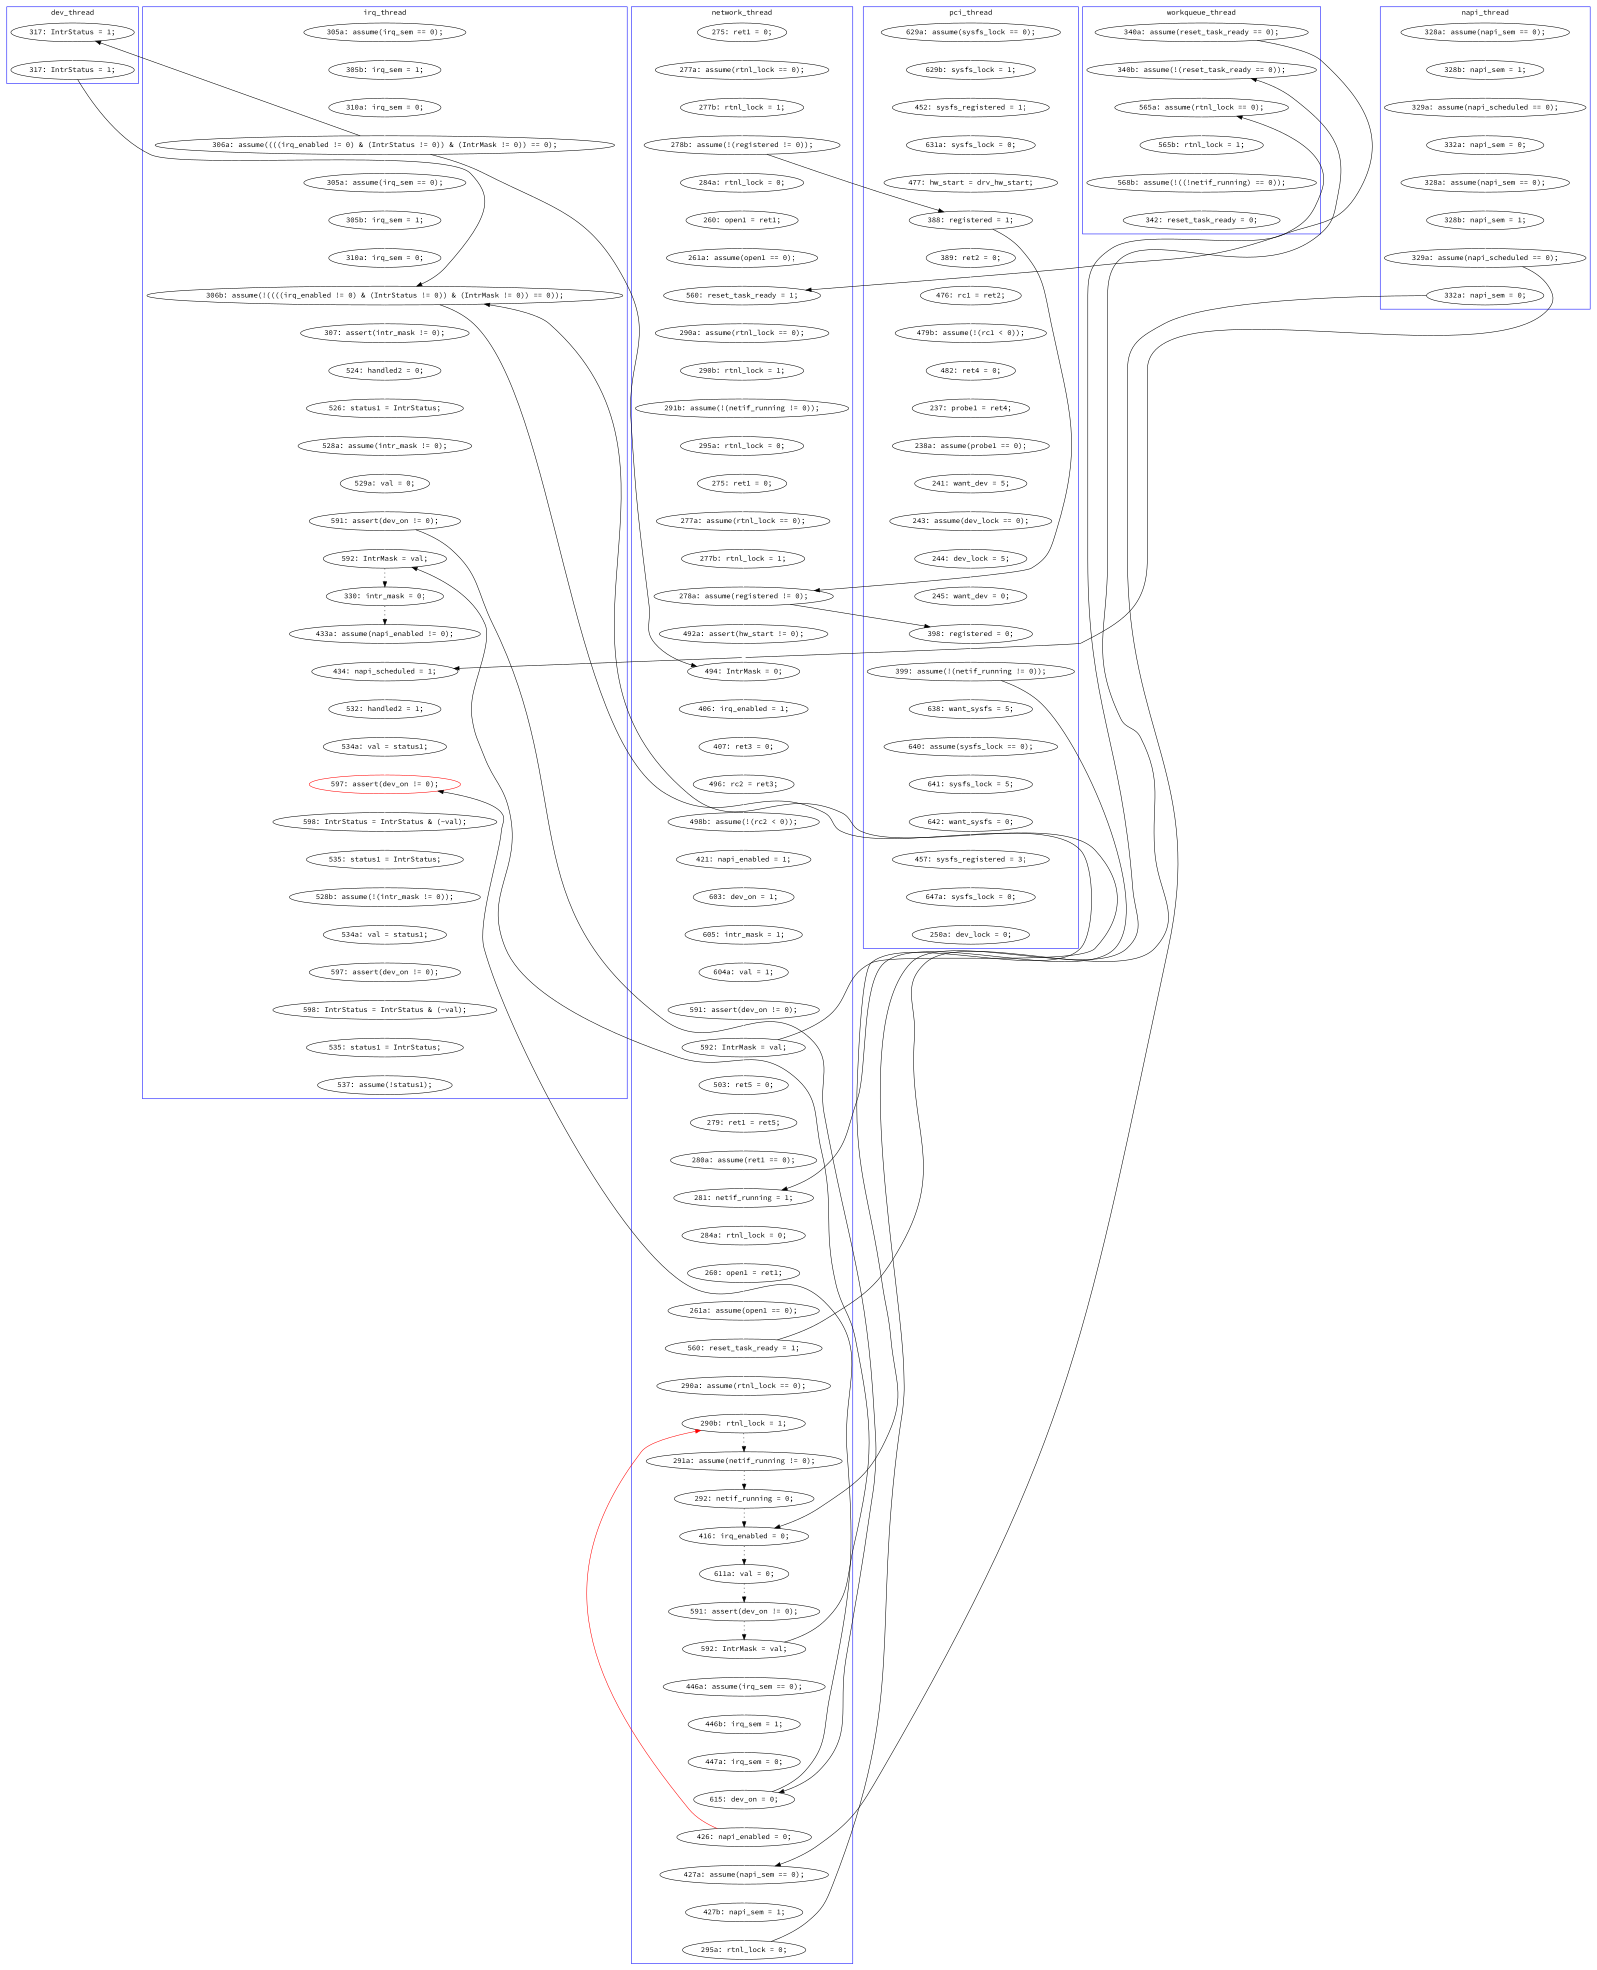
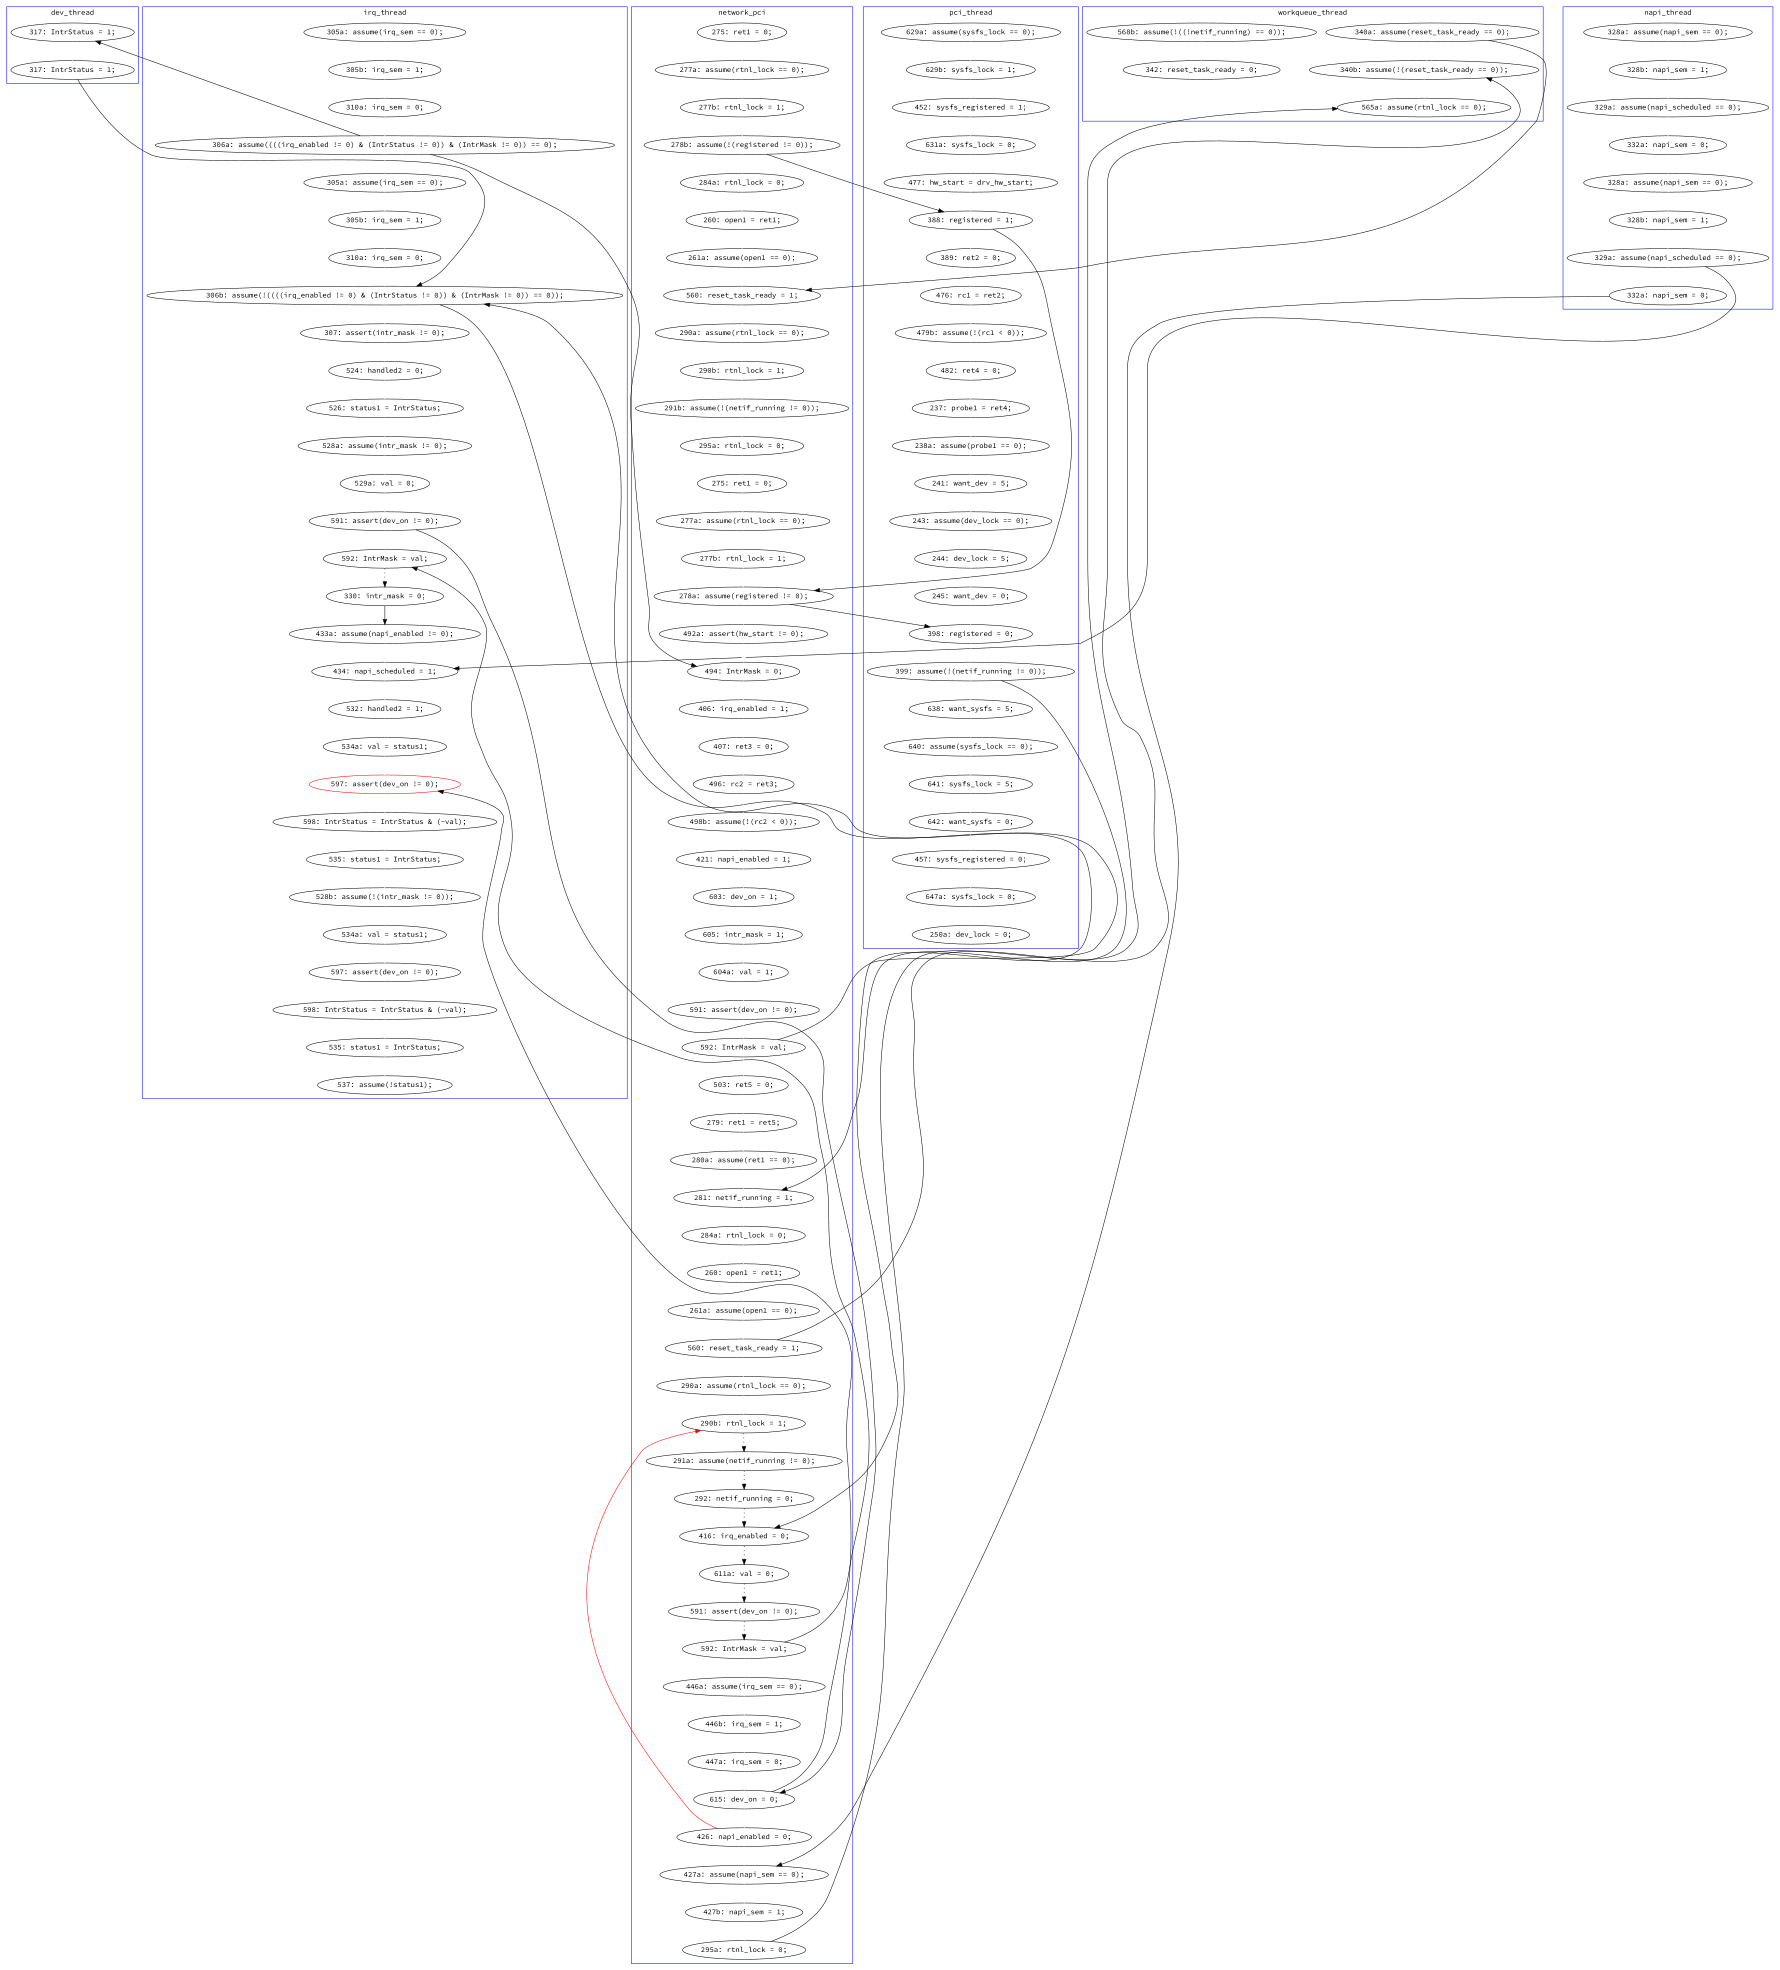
  digraph {
    fontname="Source Code Pro"
    node [fontname="Source Code Pro"]
    edge [color=white fontname="Source Code Pro" style=solid]
    n1 [label="317: IntrStatus = 1;"]
    n2 [label="317: IntrStatus = 1;"]
    n3 [label="329a: assume(napi_scheduled == 0);"]
    n4 [label="328b: napi_sem = 1;"]
    n5 [label="328a: assume(napi_sem == 0);"]
    n6 [label="328b: napi_sem = 1;"]
    n7 [label="332a: napi_sem = 0;"]
    n8 [label="329a: assume(napi_scheduled == 0);"]
    n9 [label="332a: napi_sem = 0;"]
    n10 [label="328a: assume(napi_sem == 0);"]
    n11 [label="433a: assume(napi_enabled != 0);"]
    n12 [label="434: napi_scheduled = 1;"]
    n13 [label="306b: assume(!((((irq_enabled != 0) & (IntrStatus != 0)) & (IntrMask != 0)) == 0));"]
    n14 [color=red label="597: assert(dev_on != 0);"]
    n15 [label="598: IntrStatus = IntrStatus & (~val);"]
    n16 [label="307: assert(intr_mask != 0);"]
    n17 [label="526: status1 = IntrStatus;"]
    n18 [label="528a: assume(intr_mask != 0);"]
    n19 [label="529a: val = 0;"]
    n20 [label="591: assert(dev_on != 0);"]
    n21 [label="532: handled2 = 1;"]
    n22 [label="534a: val = status1;"]
    n23 [label="592: IntrMask = val;"]
    n24 [label="330: intr_mask = 0;"]
    n25 [label="535: status1 = IntrStatus;"]
    n26 [label="528b: assume(!(intr_mask != 0));"]
    n27 [label="305b: irq_sem = 1;"]
    n28 [label="310a: irq_sem = 0;"]
    n29 [label="306a: assume((((irq_enabled != 0) & (IntrStatus != 0)) & (IntrMask != 0)) == 0);"]
    n30 [label="305a: assume(irq_sem == 0);"]
    n31 [label="534a: val = status1;"]
    n32 [label="597: assert(dev_on != 0);"]
    n33 [label="305a: assume(irq_sem == 0);"]
    n34 [label="305b: irq_sem = 1;"]
    n35 [label="310a: irq_sem = 0;"]
    n36 [label="524: handled2 = 0;"]
    n37 [label="535: status1 = IntrStatus;"]
    n38 [label="537: assume(!status1);"]
    n39 [label="598: IntrStatus = IntrStatus & (~val);"]
    n40 [label="340a: assume(reset_task_ready == 0);"]
    n41 [label="340b: assume(!(reset_task_ready == 0));"]
    n42 [label="565a: assume(rtnl_lock == 0);"]
-   n43 [label="565b: rtnl_lock = 1;"]
    n44 [label="568b: assume(!((!netif_running) == 0));"]
    n45 [label="342: reset_task_ready = 0;"]
    n46 [label="275: ret1 = 0;"]
    n47 [label="277a: assume(rtnl_lock == 0);"]
    n48 [label="492a: assert(hw_start != 0);"]
    n49 [label="494: IntrMask = 0;"]
    n50 [label="278b: assume(!(registered != 0));"]
    n51 [label="284a: rtnl_lock = 0;"]
    n52 [label="426: napi_enabled = 0;"]
    n53 [label="560: reset_task_ready = 1;"]
    n54 [label="591: assert(dev_on != 0);"]
    n55 [label="592: IntrMask = val;"]
    n56 [label="427a: assume(napi_sem == 0);"]
    n57 [label="427b: napi_sem = 1;"]
    n58 [label="496: rc2 = ret3;"]
    n59 [label="498b: assume(!(rc2 < 0));"]
    n60 [label="290a: assume(rtnl_lock == 0);"]
    n61 [label="290b: rtnl_lock = 1;"]
    n62 [label="277b: rtnl_lock = 1;"]
    n63 [label="592: IntrMask = val;"]
    n64 [label="295a: rtnl_lock = 0;"]
    n65 [label="275: ret1 = 0;"]
    n66 [label="290a: assume(rtnl_lock == 0);"]
    n67 [label="290b: rtnl_lock = 1;"]
    n68 [label="406: irq_enabled = 1;"]
    n69 [label="407: ret3 = 0;"]
    n70 [label="291a: assume(netif_running != 0);"]
    n71 [label="292: netif_running = 0;"]
    n72 [label="277a: assume(rtnl_lock == 0);"]
    n73 [label="447a: irq_sem = 0;"]
    n74 [label="615: dev_on = 0;"]
    n75 [label="604a: val = 1;"]
    n76 [label="591: assert(dev_on != 0);"]
    n77 [label="503: ret5 = 0;"]
    n78 [label="560: reset_task_ready = 1;"]
    n79 [label="261a: assume(open1 == 0);"]
    n80 [label="295a: rtnl_lock = 0;"]
    n81 [label="284a: rtnl_lock = 0;"]
    n82 [label="260: open1 = ret1;"]
    n83 [label="278a: assume(registered != 0);"]
    n84 [label="279: ret1 = ret5;"]
    n85 [label="280a: assume(ret1 == 0);"]
    n86 [label="611a: val = 0;"]
    n87 [label="261a: assume(open1 == 0);"]
    n88 [label="446b: irq_sem = 1;"]
    n89 [label="416: irq_enabled = 0;"]
    n90 [label="421: napi_enabled = 1;"]
    n91 [label="603: dev_on = 1;"]
    n92 [label="281: netif_running = 1;"]
    n93 [label="260: open1 = ret1;"]
    n94 [label="277b: rtnl_lock = 1;"]
    n95 [label="291b: assume(!(netif_running != 0));"]
    n96 [label="605: intr_mask = 1;"]
    n97 [label="446a: assume(irq_sem == 0);"]
    n98 [label="398: registered = 0;"]
    n99 [label="399: assume(!(netif_running != 0));"]
    n100 [label="638: want_sysfs = 5;"]
    n101 [label="640: assume(sysfs_lock == 0);"]
    n102 [label="629b: sysfs_lock = 1;"]
    n103 [label="452: sysfs_registered = 1;"]
    n104 [label="388: registered = 1;"]
    n105 [label="631a: sysfs_lock = 0;"]
    n106 [label="477: hw_start = drv_hw_start;"]
    n107 [label="476: rc1 = ret2;"]
    n108 [label="479b: assume(!(rc1 < 0));"]
    n109 [label="244: dev_lock = 5;"]
    n110 [label="245: want_dev = 0;"]
    n111 [label="641: sysfs_lock = 5;"]
    n112 [label="642: want_sysfs = 0;"]
    n113 [label="237: probe1 = ret4;"]
    n114 [label="238a: assume(probe1 == 0);"]
    n115 [label="243: assume(dev_lock == 0);"]
    n116 [label="629a: assume(sysfs_lock == 0);"]
    n117 [label="389: ret2 = 0;"]
    n118 [label="482: ret4 = 0;"]
    n119 [label="647a: sysfs_lock = 0;"]
    n120 [label="250a: dev_lock = 0;"]
-   n121 [label="457: sysfs_registered = 3;"]
+   n121 [label="457: sysfs_registered = 0;"]
    n122 [label="241: want_dev = 5;"]
    subgraph cluster_1 {
      color=blue
      label=dev_thread
      n1
      n2
    }
    subgraph cluster_2 {
      color=blue
      label=napi_thread
      n3
      n4
      n5
      n6
      n7
      n8
      n9
      n10
    }
    subgraph cluster_3 {
      color=blue
      label=irq_thread
      n11
      n12
      n13
      n14
      n15
      n16
      n17
      n18
      n19
      n20
      n21
      n22
      n23
      n24
      n25
      n26
      n27
      n28
      n29
      n30
      n31
      n32
      n33
      n34
      n35
      n36
      n37
      n38
      n39
    }
    subgraph cluster_4 {
      color=blue
      label=workqueue_thread
      n40
      n41
      n42
-     n43
      n44
      n45
    }
    subgraph cluster_5 {
      color=blue
-     label=network_thread
+     label=network_pci
      n46
      n47
      n48
      n49
      n50
      n51
      n52
      n53
      n54
      n55
      n56
      n57
      n58
      n59
      n60
      n61
      n62
      n63
      n64
      n65
      n66
      n67
      n68
      n69
      n70
      n71
      n72
      n73
      n74
      n75
      n76
      n77
      n78
      n79
      n80
      n81
      n82
      n83
      n84
      n85
      n86
      n87
      n88
      n89
      n90
      n91
      n92
      n93
      n94
      n95
      n96
      n97
    }
    subgraph cluster_6 {
      color=blue
      label=pci_thread
      n98
      n99
      n100
      n101
      n102
      n103
      n104
      n105
      n106
      n107
      n108
      n109
      n110
      n111
      n112
      n113
      n114
      n115
      n116
      n117
      n118
      n119
      n120
      n121
      n122
    }
    n1 -> n2
    n2 -> n13 [color=black constraint=false]
    n3 -> n7
    n3 -> n12 [color=black constraint=false]
    n4 -> n3
    n5 -> n6
    n6 -> n8
    n7 -> n56 [color=black constraint=false]
    n8 -> n9
    n9 -> n10
    n10 -> n4
    n11 -> n12
    n12 -> n21
    n13 -> n16
    n13 -> n89 [color=black constraint=false]
    n14 -> n15
    n15 -> n25
    n16 -> n36
    n17 -> n18
    n18 -> n19
    n19 -> n20
    n20 -> n23
    n20 -> n74 [color=black constraint=false]
    n21 -> n22
    n22 -> n14
    n23 -> n24 [color=black style=dotted]
-   n24 -> n11 [color=black style=dotted]
+   n24 -> n11 [color=black]
    n25 -> n26
    n26 -> n31
    n27 -> n28
    n28 -> n13
    n29 -> n1 [color=black constraint=false]
    n29 -> n30
    n29 -> n49 [color=black constraint=false]
    n30 -> n27
    n31 -> n32
    n32 -> n39
    n33 -> n34
    n34 -> n35
    n35 -> n29
    n36 -> n17
    n37 -> n38
    n39 -> n37
    n40 -> n41
    n40 -> n53 [color=black constraint=false]
    n41 -> n42
-   n42 -> n43
-   n43 -> n44
    n44 -> n45
    n46 -> n47
    n47 -> n62
    n48 -> n49
    n49 -> n68
    n50 -> n51
    n50 -> n104 [color=black constraint=false]
    n51 -> n93
    n52 -> n56
    n52 -> n67 [color=red constraint=false]
    n53 -> n60
    n54 -> n55 [color=black style=dotted]
    n55 -> n23 [color=black constraint=false]
    n55 -> n97
    n56 -> n57
    n57 -> n80
    n58 -> n59
    n59 -> n90
    n60 -> n61
    n61 -> n95
    n62 -> n50
    n63 -> n13 [color=black constraint=false]
    n63 -> n77
    n64 -> n65
    n65 -> n72
    n66 -> n67
    n67 -> n70 [color=black style=dotted]
    n68 -> n69
    n69 -> n58
    n70 -> n71 [color=black style=dotted]
    n71 -> n89 [color=black style=dotted]
    n72 -> n94
    n73 -> n74
    n74 -> n14 [color=black constraint=false]
    n74 -> n52
    n75 -> n76
    n76 -> n63
    n77 -> n84
    n78 -> n41 [color=black constraint=false]
    n78 -> n66
    n79 -> n78
    n80 -> n42 [color=black constraint=false]
    n81 -> n82
    n82 -> n79
    n83 -> n48
    n83 -> n98 [color=black constraint=false]
    n84 -> n85
    n85 -> n92
    n86 -> n54 [color=black style=dotted]
    n87 -> n53
    n88 -> n73
    n89 -> n86 [color=black style=dotted]
    n90 -> n91
    n91 -> n96
    n92 -> n81
    n93 -> n87
    n94 -> n83
    n95 -> n64
    n96 -> n75
    n97 -> n88
    n98 -> n99
    n99 -> n92 [color=black constraint=false]
    n99 -> n100
    n100 -> n101
    n101 -> n111
    n102 -> n103
    n103 -> n105
    n104 -> n83 [color=black constraint=false]
    n104 -> n117
    n105 -> n106
    n106 -> n104
    n107 -> n108
    n108 -> n118
    n109 -> n110
    n110 -> n98
    n111 -> n112
    n112 -> n121
    n113 -> n114
    n114 -> n122
    n115 -> n109
    n116 -> n102
    n117 -> n107
    n118 -> n113
    n119 -> n120
    n121 -> n119
    n122 -> n115
  }
